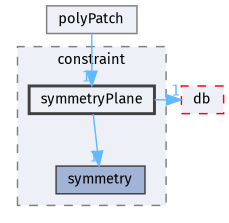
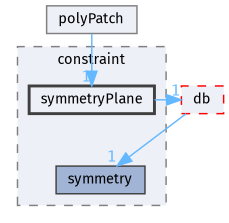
  digraph {
    compound=true
    fontname="Fira Sans"
    node [color=grey25 fillcolor="#edf0f7" fontname="Fira Sans" fontsize=10 shape=box style=filled]
    edge [color=steelblue1 fontcolor=steelblue1 fontname="Fira Sans" fontsize=10 headlabel=1 labeldistance=1.5 labelfontname=Helvetica labelfontsize=10]
    n1 [fillcolor="#a2b4d6" height=0.2 label=symmetry width=0.4]
    n2 [height=0.2 label=symmetryPlane style="filled,bold" width=0.4]
    n3 [color=red height=0.2 label=db style="filled,dashed" width=0.4]
    n4 [color=grey50 height=0.2 label=polyPatch width=0.4]
    subgraph cluster_1 {
      bgcolor="#edf0f7"
      fontsize=10
      label=constraint
      pencolor=grey50
      style="filled,dashed"
      n1
      n2
    }
-   n2 -> n1
+   n3 -> n1
    n2 -> n3
    n4 -> n2
  }
